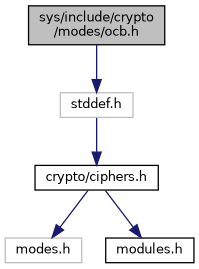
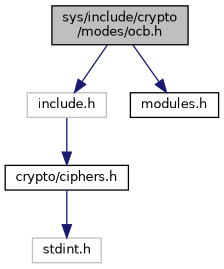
  digraph {
    node [color=black fillcolor=white fontname=Helvetica fontsize=10 shape=record style=filled]
    edge [color=midnightblue fontname=Helvetica fontsize=10 labelfontname=Helvetica labelfontsize=10 style=solid]
    n1 [fillcolor=grey75 fontcolor=black height=0.2 label="sys/include/crypto\l/modes/ocb.h" width=0.4]
-   n2 [color=grey75 height=0.2 label="stddef.h" width=0.4]
+   n2 [color=grey75 height=0.2 label="include.h" width=0.4]
    n3 [height=0.2 label="crypto/ciphers.h" width=0.4]
-   n4 [color=grey75 height=0.2 label="modes.h" width=0.4]
+   n4 [color=grey75 height=0.2 label="stdint.h" width=0.4]
    n5 [height=0.2 label="modules.h" width=0.4]
    n1 -> n2
    n2 -> n3
    n3 -> n4
-   n3 -> n5
+   n1 -> n5
  }
